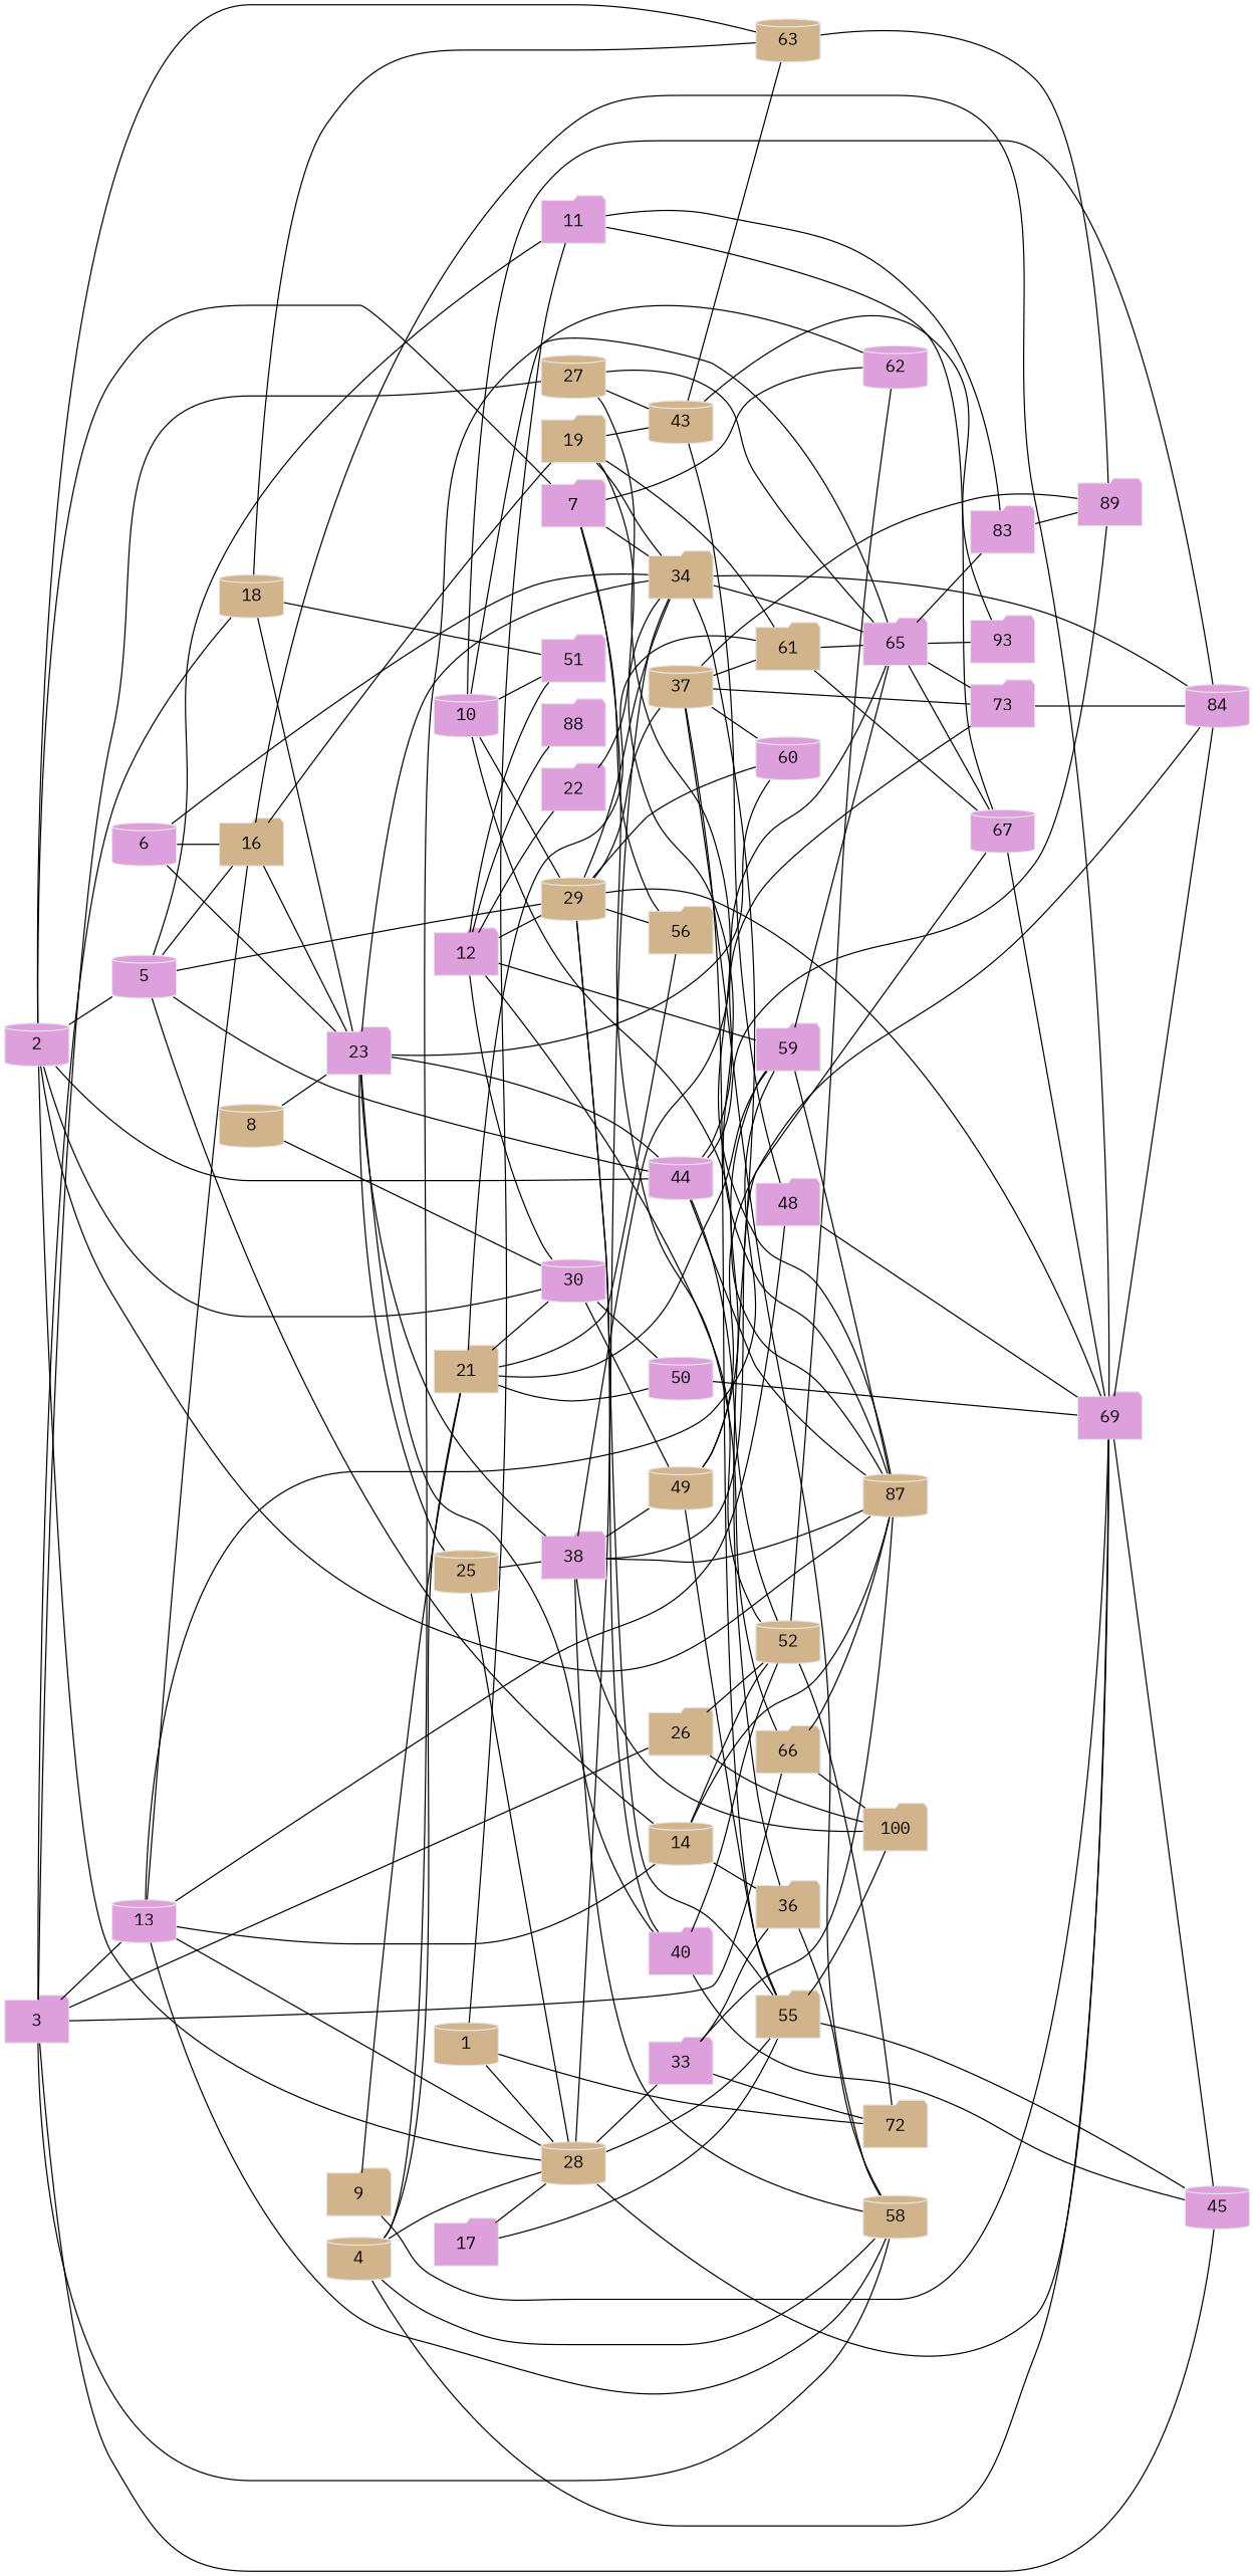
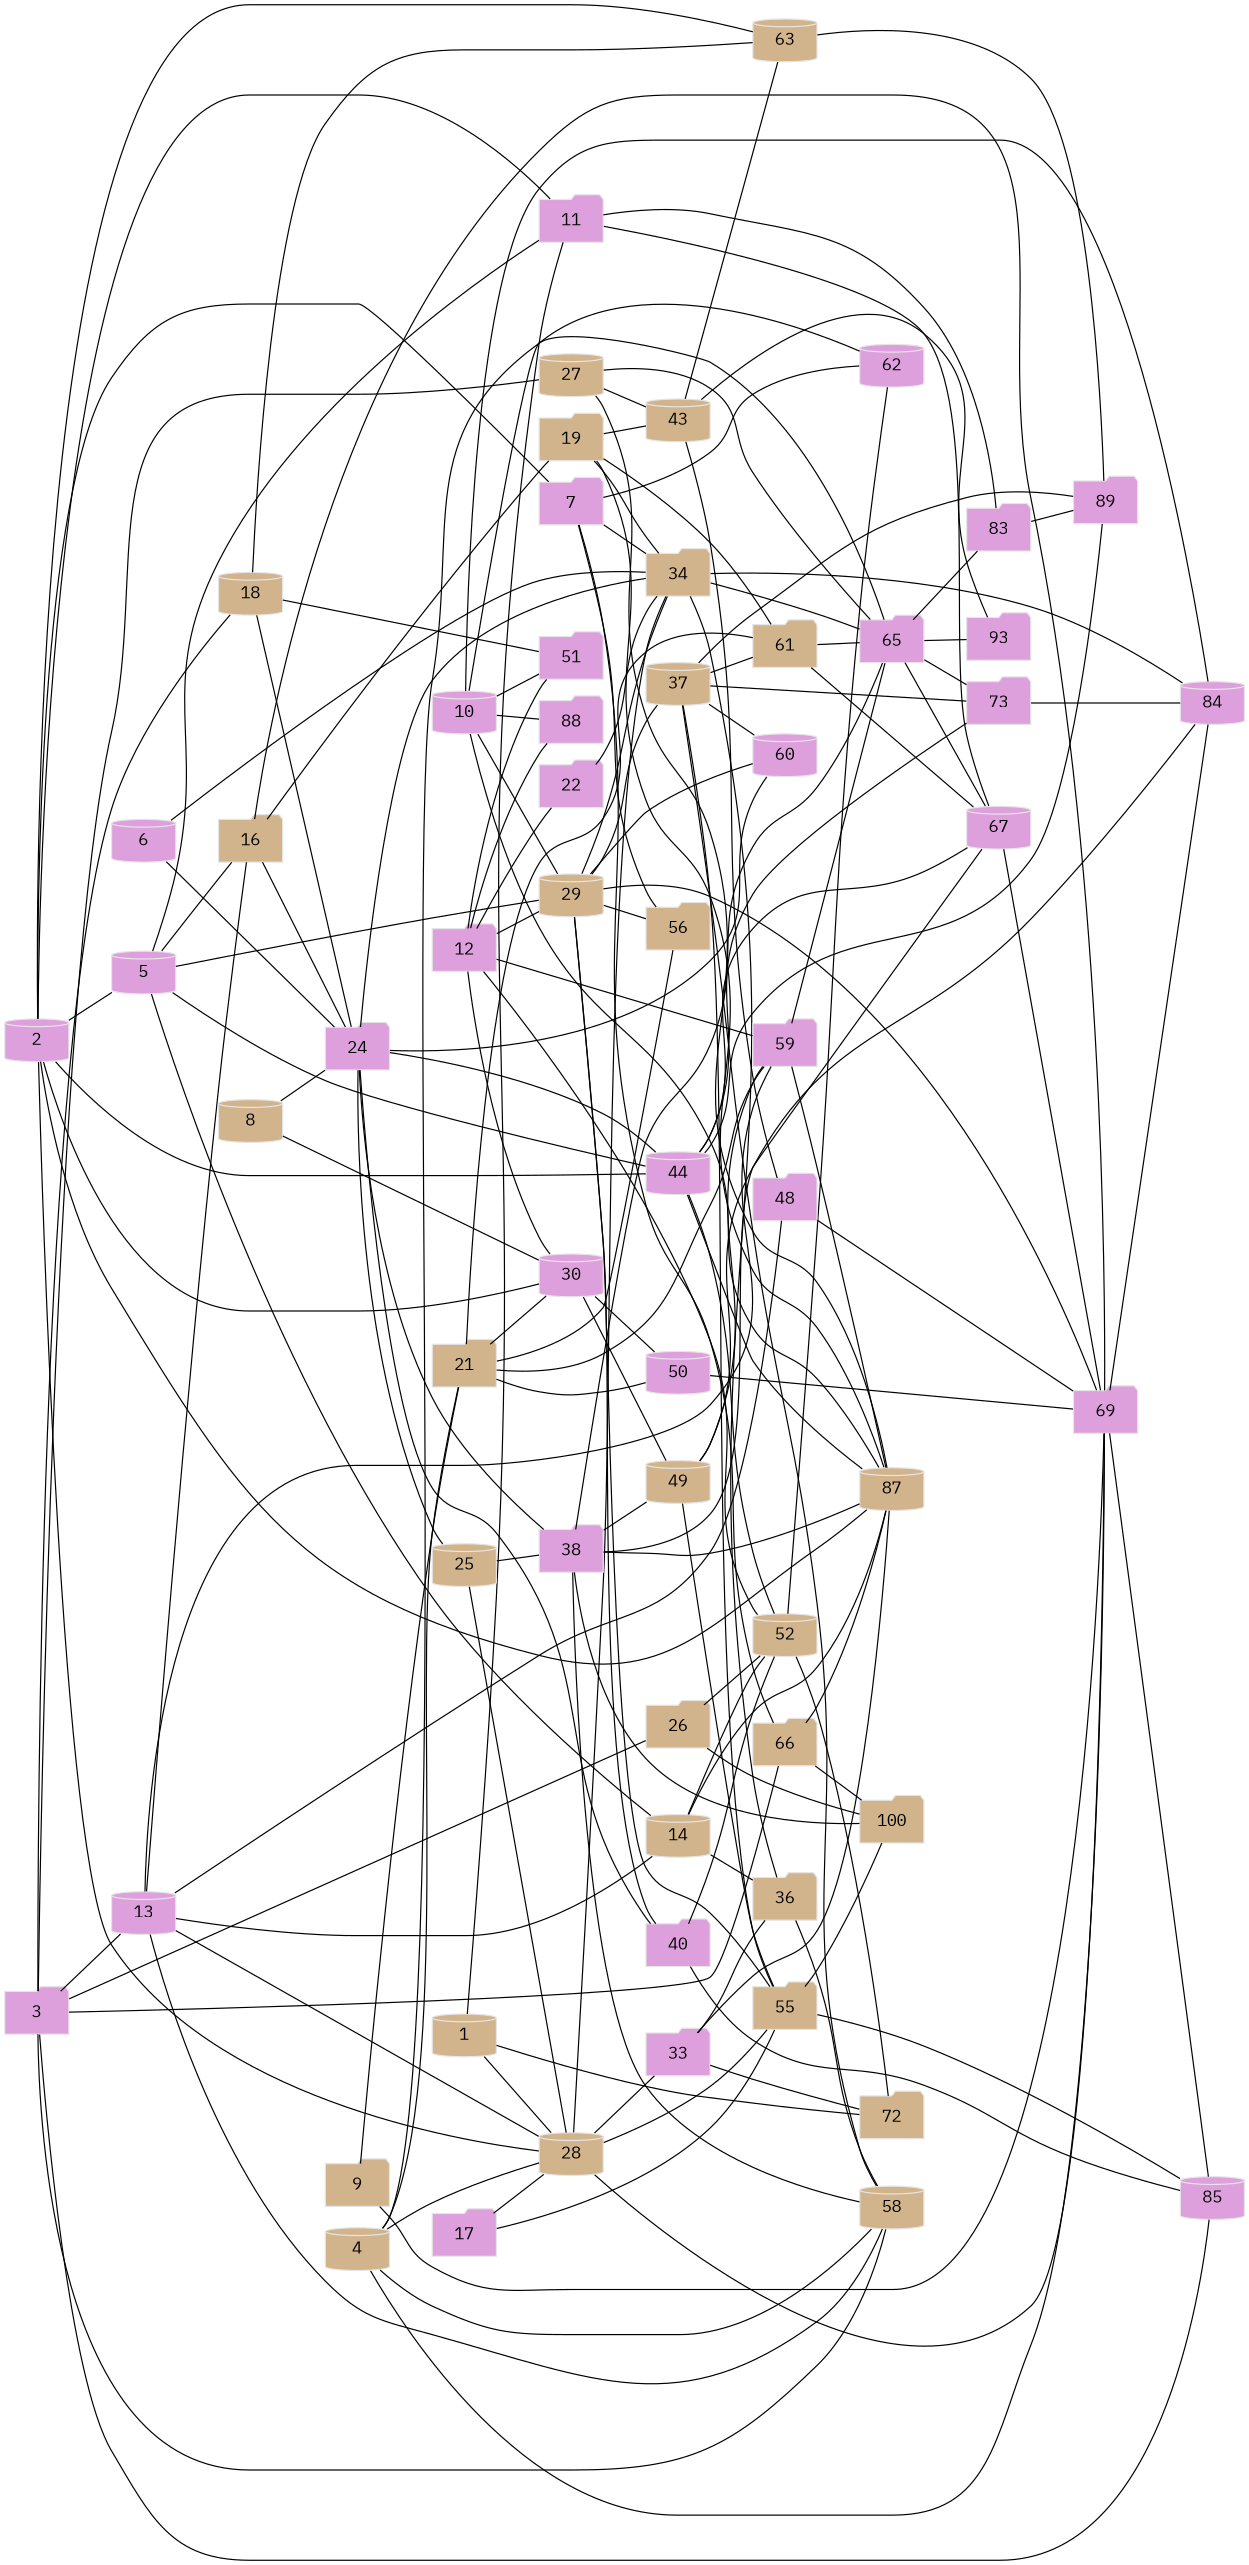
  graph {
    fontname="IBM Plex Mono"
    rankdir=LR
    node [color=gray90 fillcolor=plum fontname="IBM Plex Mono" shape=folder style=filled]
    edge [fontname="IBM Plex Mono"]
    1 [fillcolor=tan shape=cylinder]
    11
    28 [fillcolor=tan shape=cylinder super="+53"]
    72 [fillcolor=tan]
    67 [shape=cylinder super="+74"]
    83 [super="+95"]
    69 [super="+70"]
    34 [fillcolor=tan super="+35"]
    55 [fillcolor=tan super="+90"]
    33 [super="+45"]
    2 [shape=cylinder super="+41"]
    5 [shape=cylinder super="+20"]
    7 [super="+77"]
    30 [shape=cylinder super="+32"]
    44 [shape=cylinder super="+94"]
    63 [fillcolor=tan shape=cylinder]
    87 [fillcolor=tan shape=cylinder super="+99"]
    14 [fillcolor=tan shape=cylinder super="+15"]
    16 [fillcolor=tan super="+98"]
    29 [fillcolor=tan shape=cylinder super="+39"]
    66 [fillcolor=tan]
    56 [fillcolor=tan]
    62 [shape=cylinder]
    50 [shape=cylinder]
    49 [fillcolor=tan shape=cylinder super="+86"]
    52 [fillcolor=tan shape=cylinder super="+76"]
    73 [super="+79"]
    89
    3 [super="+97"]
    13 [shape=cylinder super="+42"]
    18 [fillcolor=tan shape=cylinder]
    26 [fillcolor=tan]
    27 [fillcolor=tan shape=cylinder]
    58 [fillcolor=tan shape=cylinder super="+64"]
-   85 [shape=cylinder label=45]
+   85 [shape=cylinder]
    59
    48 [super="+54"]
-   23 [super="+31"]
+   23 [super="+31" label=24]
    51
    100 [fillcolor=tan]
    65 [super="+80"]
    43 [fillcolor=tan shape=cylinder super="+92"]
    4 [fillcolor=tan shape=cylinder super="+75"]
    21 [fillcolor=tan super="+47"]
    61 [fillcolor=tan super="+71"]
    93
    84 [shape=cylinder]
    36 [fillcolor=tan super="+68"]
    19 [fillcolor=tan]
    40 [super="+96"]
    60 [shape=cylinder super="+81"]
    37 [fillcolor=tan shape=cylinder super="+78"]
    6 [shape=cylinder super="+82"]
    25 [fillcolor=tan shape=cylinder]
    38 [super="+91"]
    8 [fillcolor=tan shape=cylinder]
    9 [fillcolor=tan]
    10 [shape=cylinder super="+57"]
    88
    12 [super="+24"]
    22
    17
    1 -- 11
    1 -- 28
    1 -- 72
    11 -- 67
    11 -- 83
    28 -- 69
    28 -- 34
    28 -- 55
    28 -- 33
    67 -- 69
    83 -- 89
    69 -- 85
    69 -- 84
    34 -- 65
    34 -- 84
    34 -- 36
    55 -- 85
    55 -- 100
    33 -- 72
    33 -- 87
    33 -- 36
+   2 -- 11
    2 -- 28
    2 -- 5
    2 -- 7
    2 -- 30
    2 -- 44
    2 -- 63
    2 -- 87
    5 -- 11
    5 -- 44
    5 -- 14
    5 -- 16
    5 -- 29
    7 -- 34
    7 -- 66
    7 -- 56
    7 -- 62
    30 -- 50
    30 -- 49
+   44 -- 67
    44 -- 87
    44 -- 52
    44 -- 73
    44 -- 89
    63 -- 89
    14 -- 87
    14 -- 52
    14 -- 36
    16 -- 69
    16 -- 23
    16 -- 19
    29 -- 69
    29 -- 34
    29 -- 55
    29 -- 56
    29 -- 40
    29 -- 60
    29 -- 37
    66 -- 87
    66 -- 100
    50 -- 69
    49 -- 55
    49 -- 59
    49 -- 84
    52 -- 72
    52 -- 62
    73 -- 84
    3 -- 66
    3 -- 13
    3 -- 18
    3 -- 26
    3 -- 27
    3 -- 58
    3 -- 85
    13 -- 28
    13 -- 14
    13 -- 16
    13 -- 58
    13 -- 59
    13 -- 48
    18 -- 63
    18 -- 23
    18 -- 51
    26 -- 52
    26 -- 100
    27 -- 87
    27 -- 65
    27 -- 43
    59 -- 87
    59 -- 65
    48 -- 69
    23 -- 34
    23 -- 44
    23 -- 40
    23 -- 60
    23 -- 25
    23 -- 38
    65 -- 67
    65 -- 83
    65 -- 73
    65 -- 93
    43 -- 63
    43 -- 48
    43 -- 93
    4 -- 28
    4 -- 69
    4 -- 58
    4 -- 65
    4 -- 21
    21 -- 30
    21 -- 56
    21 -- 50
    21 -- 59
    21 -- 61
    61 -- 67
    61 -- 65
    36 -- 58
    19 -- 34
    19 -- 87
    19 -- 43
    19 -- 61
    40 -- 52
    40 -- 85
    37 -- 55
    37 -- 73
    37 -- 89
    37 -- 58
    37 -- 61
    37 -- 60
    6 -- 34
-   6 -- 16
    6 -- 23
    25 -- 28
    25 -- 38
    38 -- 67
    38 -- 87
    38 -- 49
    38 -- 58
    38 -- 100
    38 -- 65
    8 -- 30
    8 -- 23
    9 -- 69
    9 -- 21
    10 -- 87
    10 -- 29
    10 -- 62
    10 -- 51
    10 -- 84
+   10 -- 88
    12 -- 30
    12 -- 29
    12 -- 52
    12 -- 59
    12 -- 51
    12 -- 88
    12 -- 22
    22 -- 34
    17 -- 28
    17 -- 55
  }
